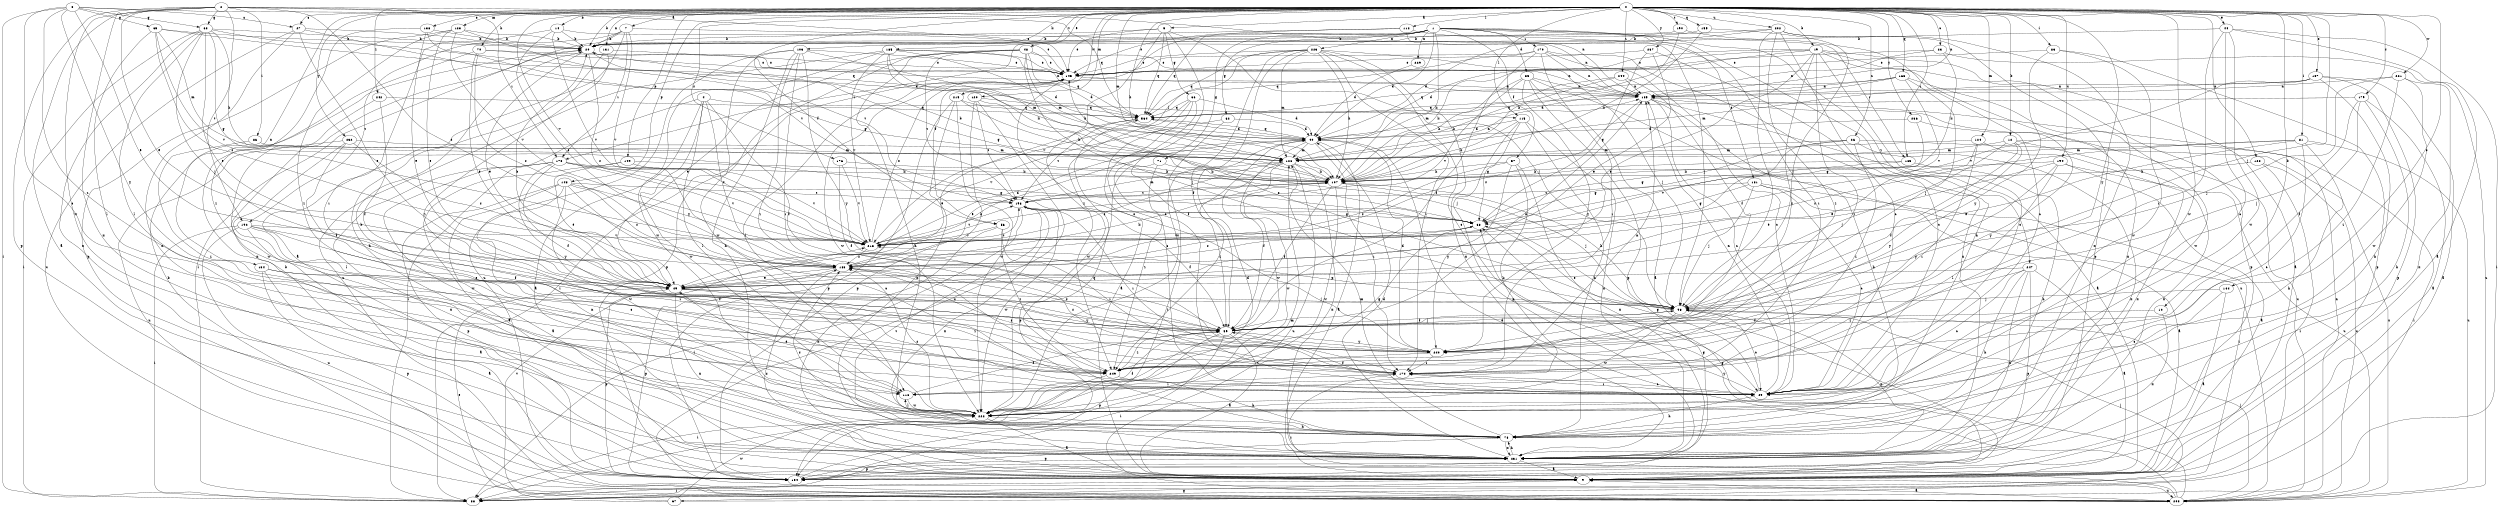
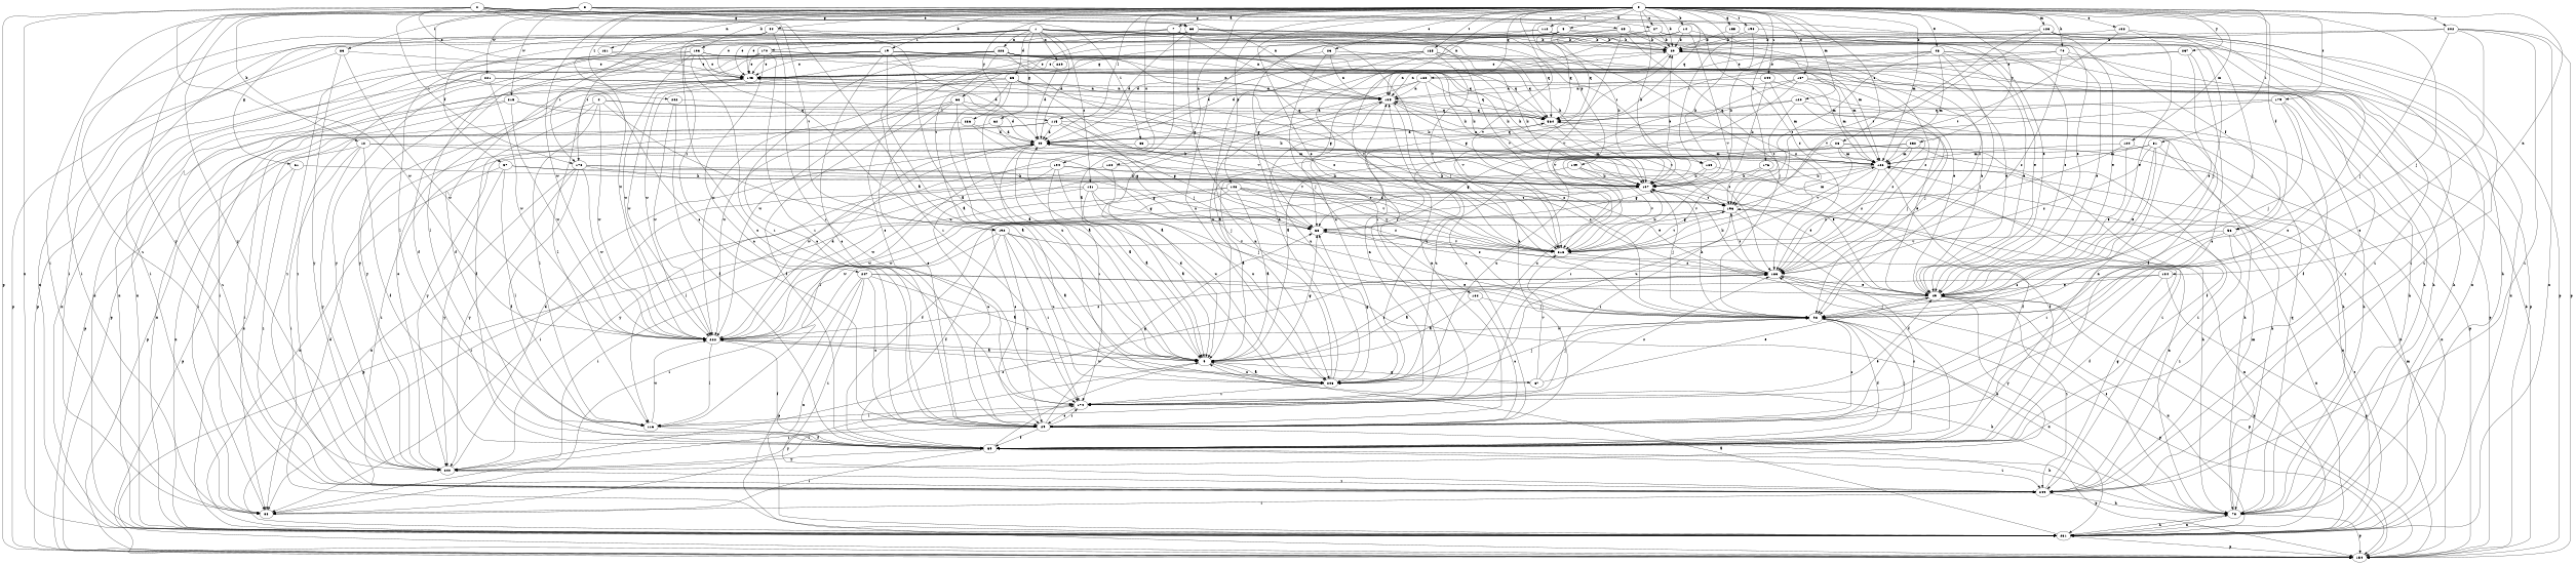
  strict digraph {
    0
    5
    7
-   10
    12
    14
    19
    20
    23
    26
    27
    44
    48
    56
    70
    81
    83
    98
    103
    107
    112
    115
    120
    123
    124
    126
    128
    131
    134
    135
    137
    138
    144
    148
    149
    155
    163
    165
    176
    179
    185
    190
    194
    202
    213
    215
    221
    222
    232
    236
    237
    240
    242
    244
    n55 [label=564]
    145
    29
    249
    66
    173
    9
    192
    88
    231
    59
    183
    174
    40
    49
    154
    68
    203
    78
    193
    116
    1
    35
    57
-   61 [label=71]
+   61
    62
    170
    181
    223
    229
    247
    2
    63
    86
    67
    3
    65
    4
    0 -> 5 [label=a]
    0 -> 7 [label=a]
-   0 -> 10 [label=b]
    0 -> 12 [label=b]
    0 -> 14 [label=b]
    0 -> 19 [label=b]
    0 -> 20 [label=b]
    0 -> 23 [label=c]
    0 -> 26 [label=c]
    0 -> 27 [label=c]
    0 -> 44 [label=e]
    0 -> 48 [label=e]
    0 -> 56 [label=f]
    0 -> 70 [label=h]
    0 -> 81 [label=i]
    0 -> 83 [label=i]
    0 -> 98 [label=j]
    0 -> 103 [label=k]
    0 -> 107 [label=k]
    0 -> 112 [label=l]
    0 -> 115 [label=l]
    0 -> 120 [label=m]
    0 -> 123 [label=m]
    0 -> 124 [label=m]
    0 -> 126 [label=m]
    0 -> 128 [label=n]
    0 -> 131 [label=n]
    0 -> 134 [label=n]
    0 -> 135 [label=n]
    0 -> 137 [label=o]
    0 -> 138 [label=o]
    0 -> 144 [label=o]
    0 -> 148 [label=p]
    0 -> 149 [label=p]
    0 -> 155 [label=q]
    0 -> 163 [label=q]
    0 -> 165 [label=r]
    0 -> 176 [label=s]
    0 -> 179 [label=s]
    0 -> 185 [label=t]
    0 -> 190 [label=t]
    0 -> 194 [label=u]
    0 -> 202 [label=u]
    0 -> 213 [label=v]
    0 -> 215 [label=w]
    0 -> 221 [label=w]
    0 -> 222 [label=w]
    0 -> 232 [label=y]
    0 -> 236 [label=y]
    0 -> 237 [label=y]
    0 -> 240 [label=y]
    0 -> 242 [label=z]
    0 -> 244 [label=z]
    5 -> 20 [label=b]
    5 -> 98 [label=j]
    5 -> n55 [label=q]
    5 -> 145 [label=o]
    5 -> 29 [label=c]
    5 -> 249 [label=z]
    5 -> 66 [label=g]
    7 -> 20 [label=b]
    7 -> 135 [label=n]
    7 -> 213 [label=v]
    7 -> 173 [label=r]
    7 -> 9 [label=a]
    7 -> 192 [label=t]
    7 -> 88 [label=i]
-   10 -> 231 [label=x]
-   10 -> 59 [label=f]
    12 -> 98 [label=j]
    12 -> 126 [label=m]
    12 -> 240 [label=y]
    12 -> 88 [label=i]
    12 -> 231 [label=x]
    12 -> 59 [label=f]
    14 -> 20 [label=b]
    14 -> 213 [label=v]
    14 -> 145 [label=o]
    14 -> 183 [label=s]
    14 -> 174 [label=r]
    19 -> 107 [label=k]
    19 -> 240 [label=y]
    19 -> 145 [label=o]
    19 -> 29 [label=c]
    19 -> 249 [label=z]
    19 -> 9 [label=a]
    19 -> 231 [label=x]
    19 -> 40 [label=d]
    19 -> 49 [label=e]
    19 -> 154 [label=p]
    20 -> 145 [label=o]
    20 -> 183 [label=s]
    20 -> 49 [label=e]
    20 -> 68 [label=g]
    23 -> 107 [label=k]
    23 -> 135 [label=n]
    23 -> 145 [label=o]
    23 -> 203 [label=u]
    26 -> 126 [label=m]
    26 -> 213 [label=v]
    26 -> 249 [label=z]
    26 -> 231 [label=x]
    26 -> 68 [label=g]
    26 -> 203 [label=u]
    27 -> 20 [label=b]
    27 -> 231 [label=x]
    27 -> 49 [label=e]
    27 -> 68 [label=g]
    27 -> 203 [label=u]
    44 -> 20 [label=b]
    44 -> 222 [label=w]
    44 -> 29 [label=c]
    44 -> 9 [label=a]
    44 -> 88 [label=i]
    44 -> 174 [label=r]
    48 -> 98 [label=j]
    48 -> 126 [label=m]
    48 -> 135 [label=n]
    48 -> 145 [label=o]
    48 -> 40 [label=d]
    48 -> 49 [label=e]
    48 -> 154 [label=p]
    48 -> 78 [label=h]
    48 -> 193 [label=t]
    56 -> 213 [label=v]
    56 -> 249 [label=z]
    56 -> 231 [label=x]
    56 -> 174 [label=r]
    70 -> 135 [label=n]
    70 -> 145 [label=o]
    70 -> 231 [label=x]
    70 -> 183 [label=s]
    70 -> 49 [label=e]
    81 -> 126 [label=m]
    81 -> 29 [label=c]
    81 -> 183 [label=s]
    81 -> 49 [label=e]
    81 -> 203 [label=u]
    81 -> 78 [label=h]
    83 -> 222 [label=w]
    83 -> 240 [label=y]
    83 -> 145 [label=o]
    83 -> 154 [label=p]
    98 -> 107 [label=k]
    98 -> 222 [label=w]
    98 -> 145 [label=o]
    98 -> 29 [label=c]
    98 -> 231 [label=x]
    98 -> 59 [label=f]
-   98 -> 213 [label=p]
+   98 -> 154 [label=p]
    103 -> 107 [label=k]
    103 -> 222 [label=w]
    103 -> 240 [label=y]
    103 -> 145 [label=o]
    103 -> 249 [label=z]
    103 -> 174 [label=r]
    103 -> 203 [label=u]
    103 -> 78 [label=h]
    107 -> 20 [label=b]
    107 -> 98 [label=j]
    107 -> 222 [label=w]
    107 -> 59 [label=f]
    107 -> 193 [label=t]
    112 -> 20 [label=b]
    112 -> 98 [label=j]
    112 -> 145 [label=o]
    112 -> 174 [label=r]
    115 -> 107 [label=k]
    115 -> 231 [label=x]
    115 -> 40 [label=d]
    115 -> 154 [label=p]
    115 -> 68 [label=g]
    115 -> 78 [label=h]
    120 -> 98 [label=j]
    120 -> n55 [label=q]
    120 -> 154 [label=p]
    120 -> 203 [label=u]
    120 -> 193 [label=t]
    123 -> 20 [label=b]
    123 -> 213 [label=v]
    123 -> 249 [label=z]
    123 -> 49 [label=e]
    123 -> 154 [label=p]
    123 -> 193 [label=t]
    124 -> 126 [label=m]
    124 -> 231 [label=x]
    124 -> 174 [label=r]
    124 -> 49 [label=e]
    126 -> 107 [label=k]
    126 -> 135 [label=n]
    126 -> 222 [label=w]
    126 -> 231 [label=x]
    126 -> 59 [label=f]
    126 -> 183 [label=s]
    126 -> 203 [label=u]
    128 -> 107 [label=k]
    128 -> 88 [label=i]
    128 -> 203 [label=u]
    131 -> 145 [label=o]
    131 -> 249 [label=z]
    131 -> 78 [label=h]
    134 -> 9 [label=a]
    134 -> 59 [label=f]
    134 -> 49 [label=e]
    134 -> 154 [label=p]
    135 -> n55 [label=q]
    135 -> 29 [label=c]
    135 -> 9 [label=a]
    135 -> 183 [label=s]
    135 -> 203 [label=u]
    135 -> 78 [label=h]
    137 -> 126 [label=m]
    137 -> 135 [label=n]
    137 -> 213 [label=v]
    137 -> 9 [label=a]
    137 -> 154 [label=p]
    137 -> 78 [label=h]
    138 -> 20 [label=b]
    138 -> 249 [label=z]
    138 -> 49 [label=e]
    138 -> 193 [label=t]
    144 -> 98 [label=j]
    144 -> 29 [label=c]
    144 -> 9 [label=a]
    148 -> 213 [label=y]
    148 -> 222 [label=w]
    148 -> 29 [label=c]
    148 -> 9 [label=a]
    148 -> 183 [label=s]
    148 -> 154 [label=p]
    148 -> 78 [label=n]
    148 -> 193 [label=t]
    149 -> 107 [label=k]
    149 -> 213 [label=v]
    149 -> 9 [label=a]
    149 -> 49 [label=e]
    155 -> 20 [label=b]
    155 -> 98 [label=j]
    155 -> 107 [label=k]
    163 -> 98 [label=j]
    163 -> 135 [label=n]
    163 -> 213 [label=v]
    163 -> 222 [label=w]
    163 -> n55 [label=q]
    163 -> 40 [label=d]
    165 -> 107 [label=k]
    165 -> 68 [label=g]
    165 -> 78 [label=h]
    176 -> 107 [label=k]
    176 -> 213 [label=v]
    176 -> 59 [label=f]
    179 -> 98 [label=j]
    179 -> n55 [label=q]
    179 -> 9 [label=a]
    179 -> 59 [label=f]
    179 -> 78 [label=h]
    185 -> 107 [label=k]
    185 -> 126 [label=m]
    185 -> 213 [label=v]
    185 -> 222 [label=w]
    185 -> n55 [label=q]
    185 -> 145 [label=o]
    185 -> 40 [label=d]
    185 -> 203 [label=u]
    190 -> 20 [label=b]
    190 -> 107 [label=k]
    190 -> 29 [label=c]
    194 -> 107 [label=k]
    194 -> 240 [label=y]
    194 -> 9 [label=a]
    194 -> 49 [label=e]
    194 -> 203 [label=u]
    194 -> 116 [label=l]
    202 -> 20 [label=b]
    202 -> 98 [label=j]
    202 -> 29 [label=c]
    202 -> 249 [label=z]
    202 -> 231 [label=x]
    202 -> 40 [label=d]
    202 -> 154 [label=p]
    213 -> 107 [label=k]
    213 -> 145 [label=o]
    213 -> 183 [label=s]
    213 -> 40 [label=d]
    213 -> 193 [label=t]
    215 -> 107 [label=k]
    215 -> 222 [label=w]
    215 -> n55 [label=q]
    215 -> 231 [label=x]
    215 -> 154 [label=p]
    221 -> 98 [label=j]
    221 -> 135 [label=n]
    221 -> 222 [label=w]
    221 -> 249 [label=z]
    221 -> 231 [label=x]
    222 -> 9 [label=a]
    222 -> 59 [label=f]
    222 -> 183 [label=s]
    222 -> 40 [label=d]
    222 -> 78 [label=h]
    222 -> 116 [label=l]
    232 -> 126 [label=m]
    232 -> 59 [label=f]
    232 -> 183 [label=s]
    232 -> 203 [label=u]
    232 -> 116 [label=l]
    236 -> 240 [label=y]
    236 -> 40 [label=d]
    236 -> 68 [label=g]
    237 -> 145 [label=o]
    237 -> 29 [label=c]
    237 -> 49 [label=e]
    237 -> 68 [label=g]
    240 -> 145 [label=o]
    240 -> 249 [label=z]
    240 -> 183 [label=s]
    240 -> 174 [label=r]
    240 -> 40 [label=d]
    242 -> 222 [label=w]
    242 -> n55 [label=q]
    242 -> 59 [label=f]
    244 -> 107 [label=k]
    244 -> 126 [label=m]
    244 -> 135 [label=n]
    244 -> 59 [label=f]
    n55 -> 40 [label=d]
    n55 -> 49 [label=e]
    n55 -> 193 [label=t]
    145 -> 135 [label=n]
    145 -> 222 [label=w]
    145 -> 88 [label=i]
    145 -> 116 [label=l]
    29 -> 20 [label=b]
    29 -> 135 [label=n]
    29 -> 240 [label=y]
    29 -> 59 [label=f]
    29 -> 174 [label=r]
    29 -> 68 [label=g]
    29 -> 78 [label=h]
    249 -> 88 [label=i]
    249 -> 68 [label=g]
    249 -> 78 [label=h]
    66 -> 222 [label=w]
    66 -> n55 [label=q]
    66 -> 29 [label=c]
    66 -> 9 [label=a]
    66 -> 59 [label=f]
    66 -> 40 [label=d]
    173 -> 107 [label=k]
    173 -> 213 [label=v]
    173 -> 222 [label=w]
    173 -> 240 [label=y]
    173 -> 231 [label=x]
    173 -> 59 [label=f]
    173 -> 68 [label=g]
    9 -> 88 [label=i]
    9 -> 183 [label=s]
    9 -> 68 [label=g]
    9 -> 203 [label=u]
    9 -> 67 [label=g]
    192 -> 213 [label=v]
    192 -> 29 [label=c]
    192 -> 9 [label=a]
    192 -> 88 [label=i]
    192 -> 59 [label=f]
    192 -> 174 [label=r]
    192 -> 203 [label=u]
    231 -> 9 [label=a]
    231 -> 40 [label=d]
    231 -> 154 [label=p]
    231 -> 78 [label=h]
    231 -> 193 [label=t]
    59 -> 98 [label=j]
    59 -> 135 [label=n]
    59 -> 240 [label=y]
    59 -> 249 [label=z]
    59 -> 9 [label=a]
    59 -> 88 [label=i]
    59 -> 183 [label=s]
    59 -> 154 [label=p]
    183 -> 107 [label=k]
    183 -> 49 [label=e]
    183 -> 154 [label=p]
    183 -> 193 [label=t]
    174 -> 135 [label=n]
    174 -> 29 [label=c]
    174 -> 183 [label=s]
    174 -> 116 [label=l]
    40 -> 126 [label=m]
    40 -> 222 [label=w]
    40 -> n55 [label=q]
    40 -> 249 [label=z]
    40 -> 9 [label=a]
    40 -> 174 [label=r]
    40 -> 49 [label=e]
    49 -> 20 [label=b]
    49 -> 98 [label=j]
    49 -> 240 [label=y]
    49 -> 249 [label=z]
    49 -> 231 [label=x]
    49 -> 154 [label=p]
    154 -> 20 [label=b]
    154 -> 126 [label=m]
    68 -> 213 [label=v]
    68 -> 183 [label=s]
    203 -> 20 [label=b]
    203 -> 98 [label=j]
    203 -> 135 [label=n]
    203 -> 9 [label=a]
    203 -> 174 [label=r]
    203 -> 40 [label=d]
    203 -> 68 [label=g]
    78 -> 126 [label=m]
    78 -> n55 [label=q]
    78 -> 231 [label=x]
    78 -> 183 [label=s]
    78 -> 154 [label=p]
    193 -> 126 [label=m]
    193 -> 222 [label=w]
    193 -> 88 [label=i]
    193 -> 231 [label=x]
    193 -> 59 [label=f]
    193 -> 174 [label=r]
    193 -> 68 [label=g]
    116 -> 222 [label=w]
    116 -> 59 [label=f]
    116 -> 49 [label=e]
    1 -> 56 [label=f]
    1 -> 107 [label=k]
    1 -> 165 [label=r]
    1 -> n55 [label=q]
    1 -> 173 [label=r]
    1 -> 40 [label=d]
    1 -> 78 [label=h]
    1 -> 35 [label=d]
    1 -> 57 [label=f]
    1 -> 61 [label=g]
    1 -> 62 [label=g]
    1 -> 170 [label=r]
    1 -> 181 [label=s]
    1 -> 223 [label=x]
    1 -> 229 [label=x]
    1 -> 247 [label=z]
    35 -> 107 [label=k]
    35 -> 135 [label=n]
    35 -> 213 [label=v]
    35 -> 240 [label=y]
    35 -> 9 [label=a]
    35 -> 154 [label=p]
    35 -> 203 [label=u]
    57 -> 107 [label=k]
    57 -> 240 [label=y]
    57 -> 231 [label=x]
    57 -> 183 [label=s]
-   57 -> 116 [label=k]
+   57 -> 116 [label=l]
    61 -> 107 [label=k]
    61 -> 249 [label=z]
    61 -> 154 [label=p]
    62 -> 213 [label=v]
    62 -> 88 [label=i]
    62 -> 40 [label=d]
    170 -> 135 [label=n]
    170 -> n55 [label=q]
    170 -> 145 [label=o]
    170 -> 29 [label=c]
    170 -> 231 [label=x]
    170 -> 59 [label=f]
    170 -> 174 [label=r]
    181 -> 98 [label=j]
    181 -> 29 [label=c]
    181 -> 9 [label=a]
    181 -> 88 [label=i]
    181 -> 68 [label=g]
    181 -> 193 [label=t]
    223 -> 98 [label=j]
    223 -> 107 [label=k]
    223 -> 126 [label=m]
    223 -> 213 [label=v]
    223 -> 222 [label=w]
    223 -> n55 [label=q]
    223 -> 145 [label=o]
    223 -> 29 [label=c]
    223 -> 231 [label=x]
    223 -> 59 [label=f]
    223 -> 174 [label=r]
    229 -> 40 [label=d]
    247 -> 29 [label=c]
    247 -> 249 [label=z]
    247 -> 9 [label=a]
    247 -> 231 [label=x]
    247 -> 49 [label=e]
    247 -> 154 [label=p]
    247 -> 78 [label=h]
    2 -> 135 [label=n]
    2 -> 222 [label=w]
    2 -> 145 [label=o]
    2 -> 173 [label=r]
    2 -> 9 [label=a]
    2 -> 192 [label=t]
    2 -> 231 [label=x]
    2 -> 183 [label=s]
    2 -> 49 [label=e]
    2 -> 154 [label=p]
    2 -> 63 [label=g]
    2 -> 86 [label=i]
    63 -> 20 [label=b]
    63 -> 98 [label=j]
    63 -> 107 [label=k]
    63 -> 88 [label=i]
    63 -> 231 [label=x]
    63 -> 40 [label=d]
    63 -> 49 [label=e]
    63 -> 68 [label=g]
    63 -> 116 [label=l]
    86 -> 126 [label=m]
    86 -> 249 [label=z]
    67 -> 98 [label=j]
    67 -> 213 [label=v]
    67 -> 222 [label=w]
    67 -> 49 [label=e]
    3 -> 27 [label=c]
    3 -> 240 [label=y]
    3 -> n55 [label=q]
    3 -> 29 [label=c]
    3 -> 249 [label=z]
    3 -> 88 [label=i]
    3 -> 49 [label=e]
    3 -> 63 [label=g]
    3 -> 65 [label=g]
    65 -> 20 [label=b]
    65 -> 126 [label=m]
    65 -> 213 [label=v]
    65 -> n55 [label=q]
    65 -> 183 [label=s]
    65 -> 116 [label=l]
    4 -> 115 [label=l]
    4 -> 222 [label=w]
    4 -> 9 [label=a]
    4 -> 88 [label=i]
    4 -> 59 [label=f]
    4 -> 183 [label=s]
    4 -> 116 [label=l]
  }
